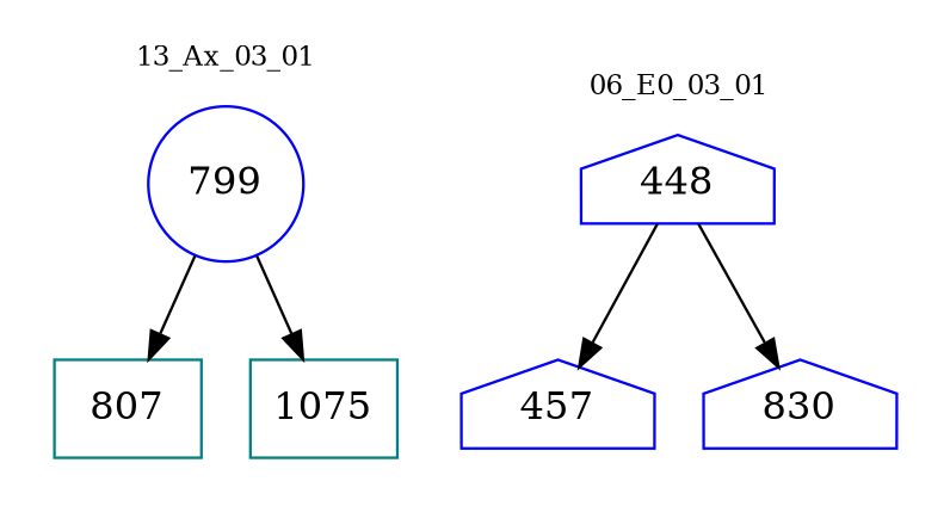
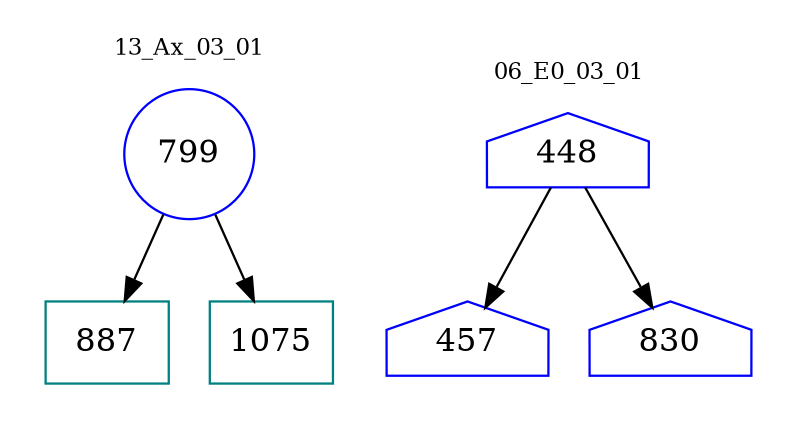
  digraph {
    node [color=blue shape=house]
    edge [color=black]
    n1 [label=799 shape=circle]
-   n2 [color=teal label=807 shape=box]
+   n2 [color=teal label=887 shape=box]
    n3 [color=teal label=1075 shape=box]
    n4 [label=448]
    n5 [label=457]
    n6 [label=830]
    subgraph cluster_1 {
      color=white
      fontsize=10
      label="13_Ax_03_01"
      n1
      n2
      n3
    }
    subgraph cluster_2 {
      color=white
      fontsize=10
      label="06_E0_03_01"
      n4
      n5
      n6
    }
    n1 -> n2
    n1 -> n3
    n4 -> n5
    n4 -> n6
  }
